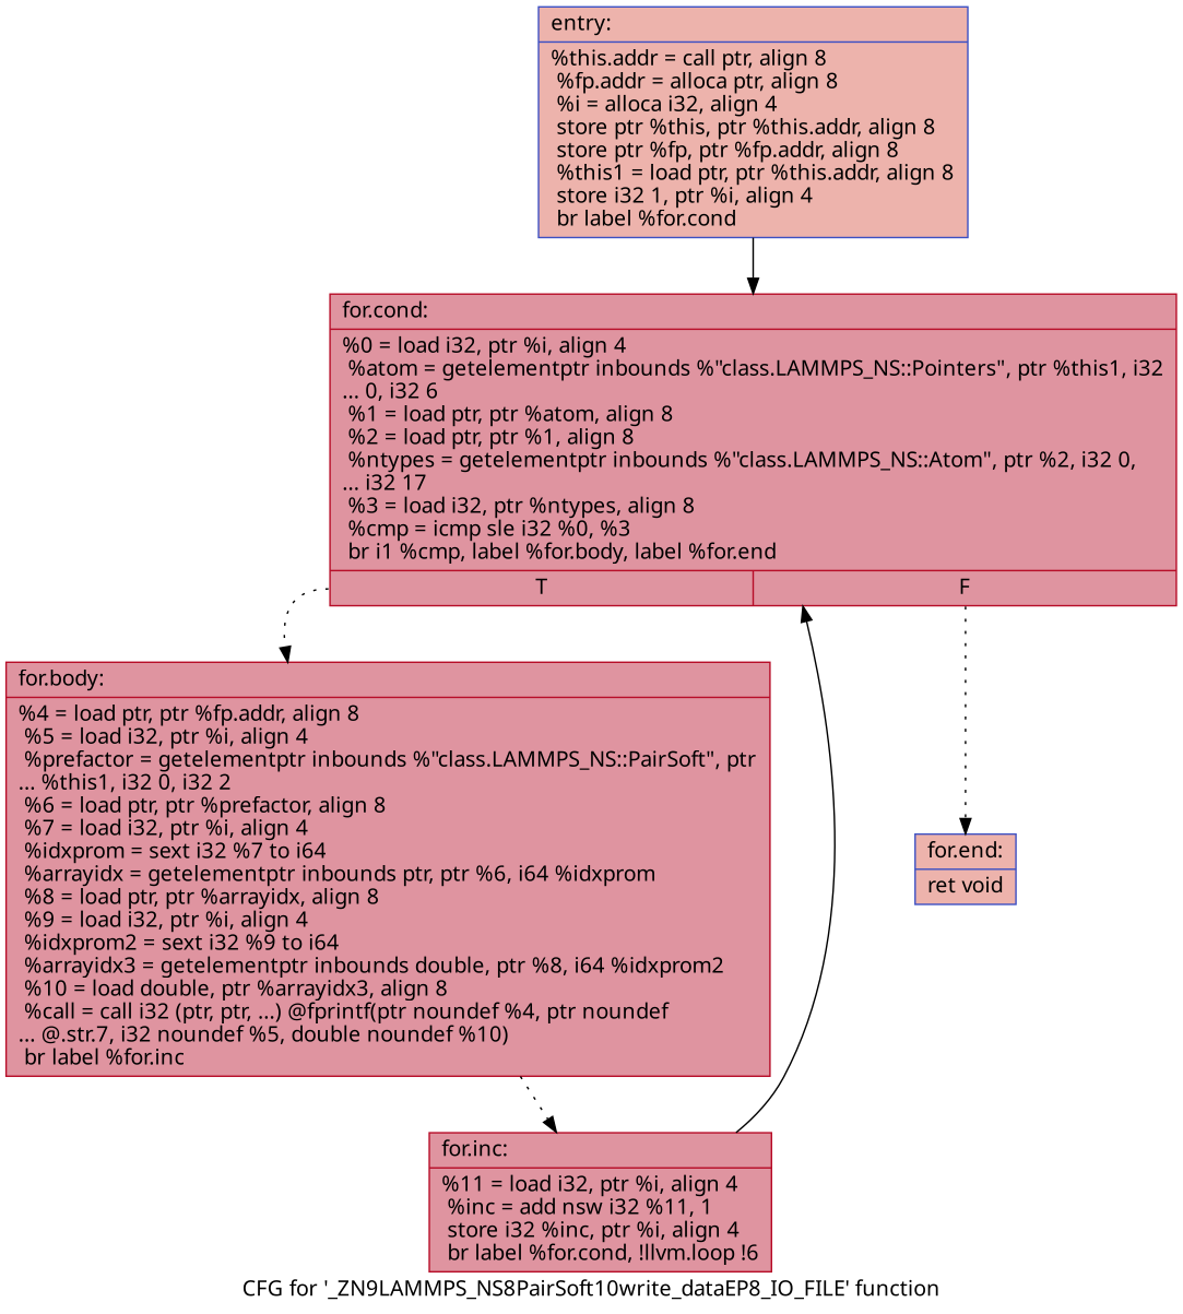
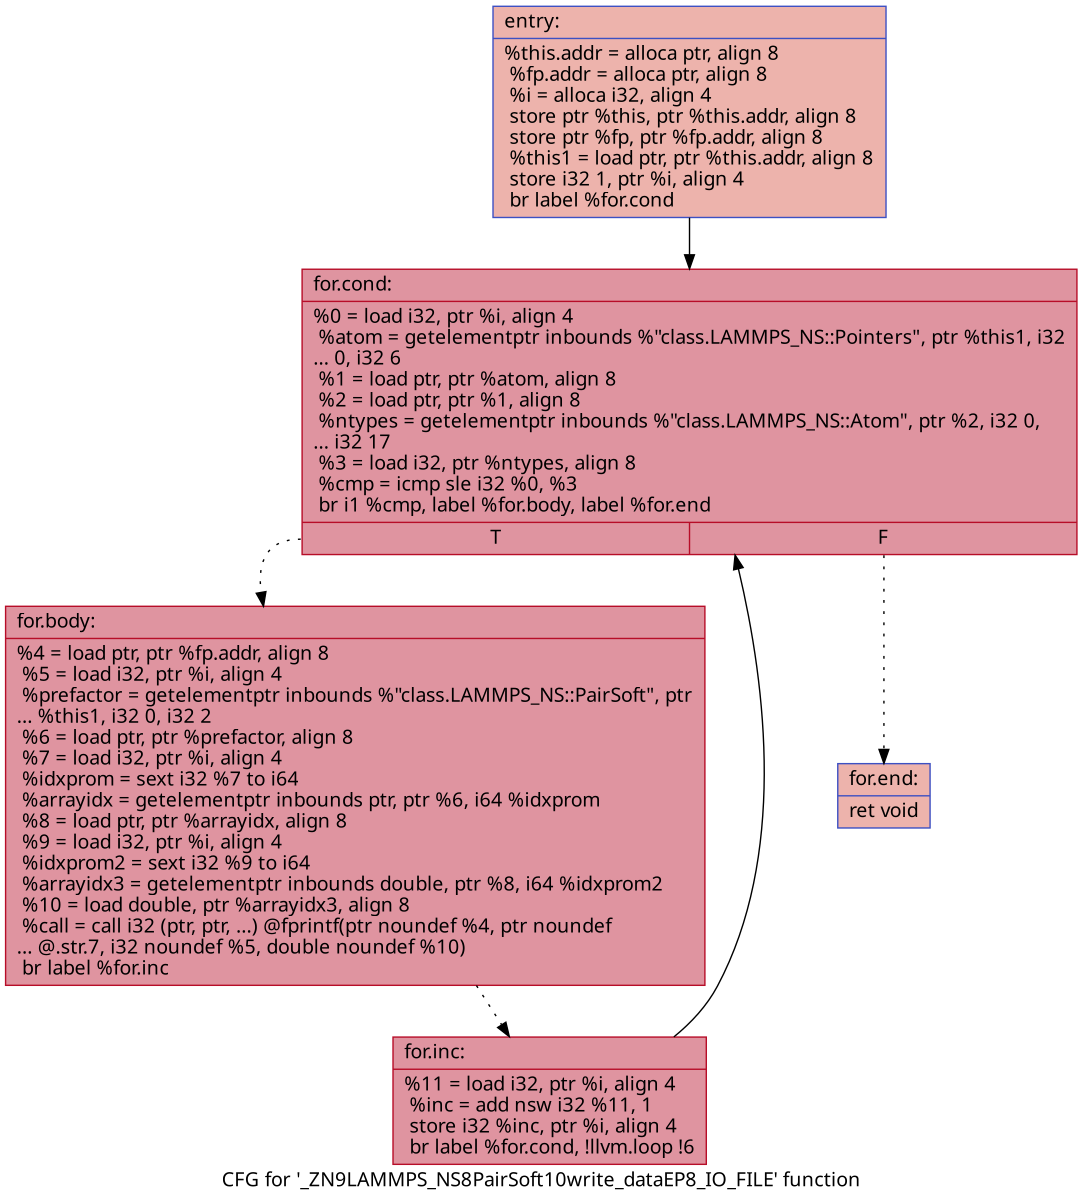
  digraph {
    label="CFG for '_ZN9LAMMPS_NS8PairSoft10write_dataEP8_IO_FILE' function"
    fontname="Noto Sans"
    node [color="#b70d28ff" fillcolor="#b70d2870" fontname="Noto Sans" shape=record style=filled]
    edge [style=dotted fontname="Noto Sans"]
-   n1 [color="#3d50c3ff" fillcolor="#d6524470" label="{entry:\l|  %this.addr = call ptr, align 8\l  %fp.addr = alloca ptr, align 8\l  %i = alloca i32, align 4\l  store ptr %this, ptr %this.addr, align 8\l  store ptr %fp, ptr %fp.addr, align 8\l  %this1 = load ptr, ptr %this.addr, align 8\l  store i32 1, ptr %i, align 4\l  br label %for.cond\l}"]
+   n1 [color="#3d50c3ff" fillcolor="#d6524470" label="{entry:\l|  %this.addr = alloca ptr, align 8\l  %fp.addr = alloca ptr, align 8\l  %i = alloca i32, align 4\l  store ptr %this, ptr %this.addr, align 8\l  store ptr %fp, ptr %fp.addr, align 8\l  %this1 = load ptr, ptr %this.addr, align 8\l  store i32 1, ptr %i, align 4\l  br label %for.cond\l}"]
    n2 [label="{for.cond:\l|  %0 = load i32, ptr %i, align 4\l  %atom = getelementptr inbounds %\"class.LAMMPS_NS::Pointers\", ptr %this1, i32\l... 0, i32 6\l  %1 = load ptr, ptr %atom, align 8\l  %2 = load ptr, ptr %1, align 8\l  %ntypes = getelementptr inbounds %\"class.LAMMPS_NS::Atom\", ptr %2, i32 0,\l... i32 17\l  %3 = load i32, ptr %ntypes, align 8\l  %cmp = icmp sle i32 %0, %3\l  br i1 %cmp, label %for.body, label %for.end\l|{<s0>T|<s1>F}}"]
    n3 [label="{for.body:\l|  %4 = load ptr, ptr %fp.addr, align 8\l  %5 = load i32, ptr %i, align 4\l  %prefactor = getelementptr inbounds %\"class.LAMMPS_NS::PairSoft\", ptr\l... %this1, i32 0, i32 2\l  %6 = load ptr, ptr %prefactor, align 8\l  %7 = load i32, ptr %i, align 4\l  %idxprom = sext i32 %7 to i64\l  %arrayidx = getelementptr inbounds ptr, ptr %6, i64 %idxprom\l  %8 = load ptr, ptr %arrayidx, align 8\l  %9 = load i32, ptr %i, align 4\l  %idxprom2 = sext i32 %9 to i64\l  %arrayidx3 = getelementptr inbounds double, ptr %8, i64 %idxprom2\l  %10 = load double, ptr %arrayidx3, align 8\l  %call = call i32 (ptr, ptr, ...) @fprintf(ptr noundef %4, ptr noundef\l... @.str.7, i32 noundef %5, double noundef %10)\l  br label %for.inc\l}"]
    n4 [color="#3d50c3ff" fillcolor="#d6524470" label="{for.end:\l|  ret void\l}"]
    n5 [label="{for.inc:\l|  %11 = load i32, ptr %i, align 4\l  %inc = add nsw i32 %11, 1\l  store i32 %inc, ptr %i, align 4\l  br label %for.cond, !llvm.loop !6\l}"]
    n1 -> n2 [style=solid]
    n2 -> n3 [tailport=s0]
    n2 -> n4 [tailport=s1]
    n3 -> n5
    n5 -> n2 [style=solid]
  }
